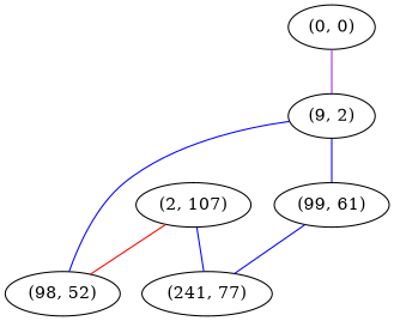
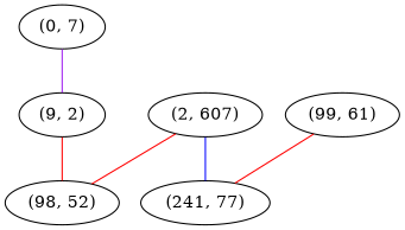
  graph {
    edge [color=red weight=1]
-   "(0, 0)"
+   "(0, 0)" [label="(0, 7)"]
    "(9, 2)"
    n3 [label="(98, 52)"]
    "(99, 61)"
    "(241, 77)"
-   "(2, 107)"
+   "(2, 107)" [label="(2, 607)"]
    "(0, 0)" -- "(9, 2)" [color=purple weight=4]
-   "(9, 2)" -- n3 [color=blue]
-   "(9, 2)" -- "(99, 61)" [color=blue weight=3]
-   "(99, 61)" -- "(241, 77)" [color=blue]
+   "(9, 2)" -- n3
+   "(99, 61)" -- "(241, 77)"
    "(2, 107)" -- n3
    "(2, 107)" -- "(241, 77)" [color=blue weight=3]
  }
